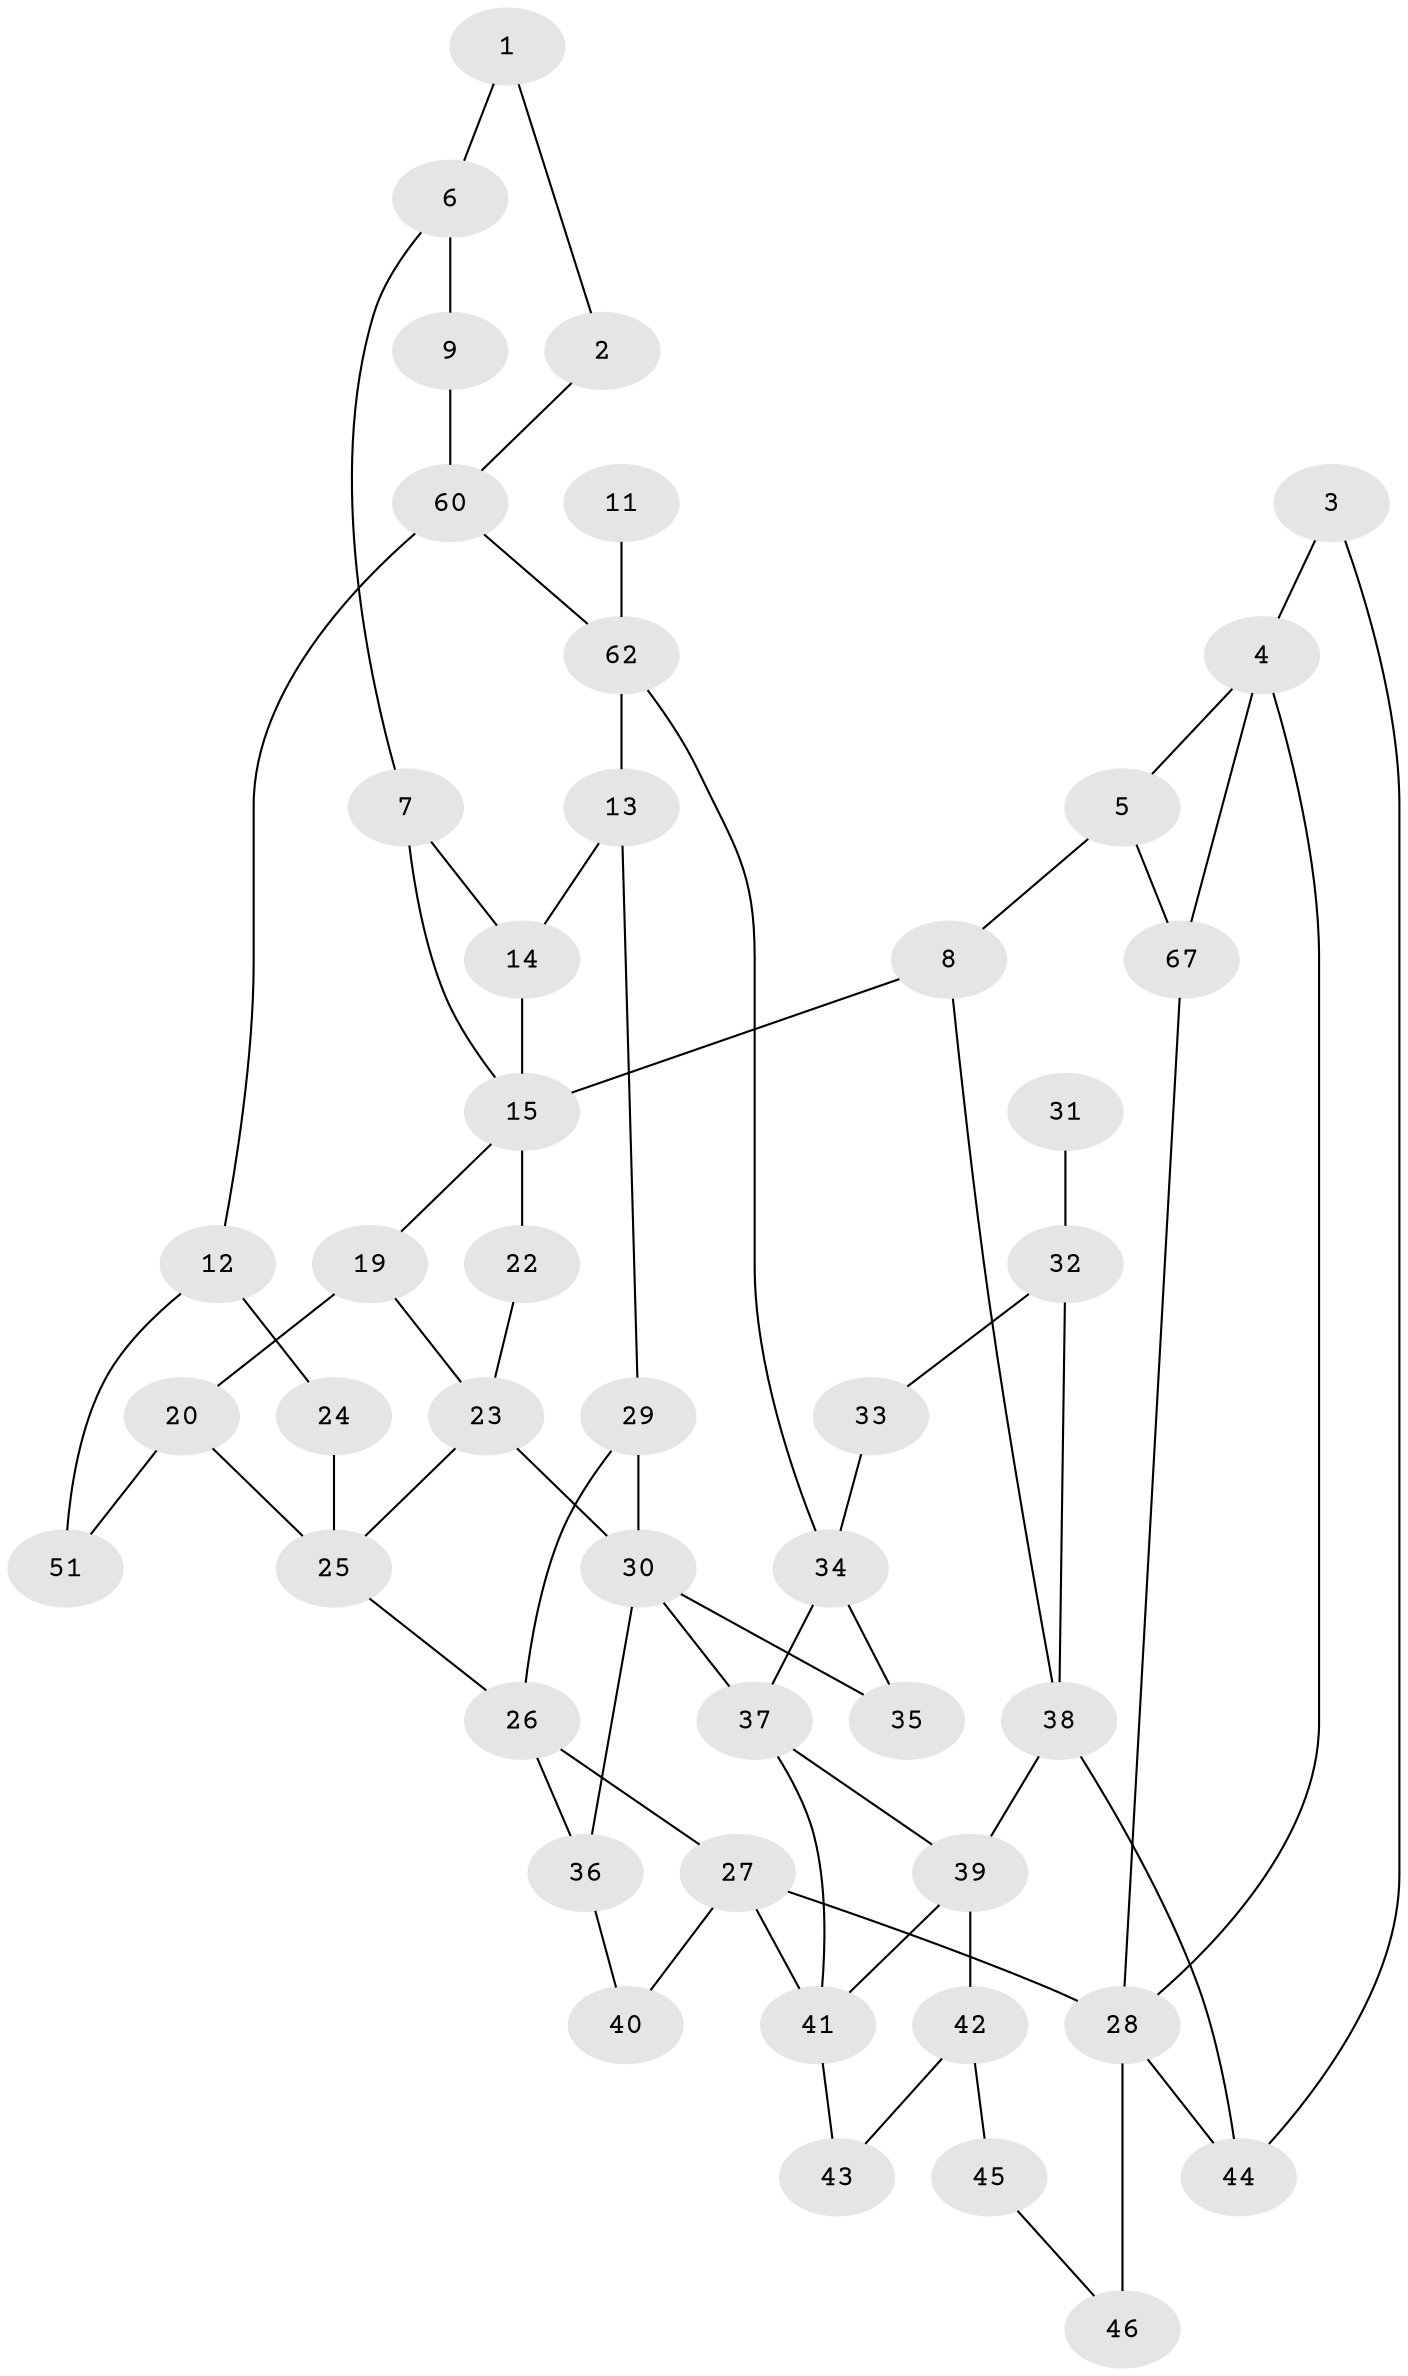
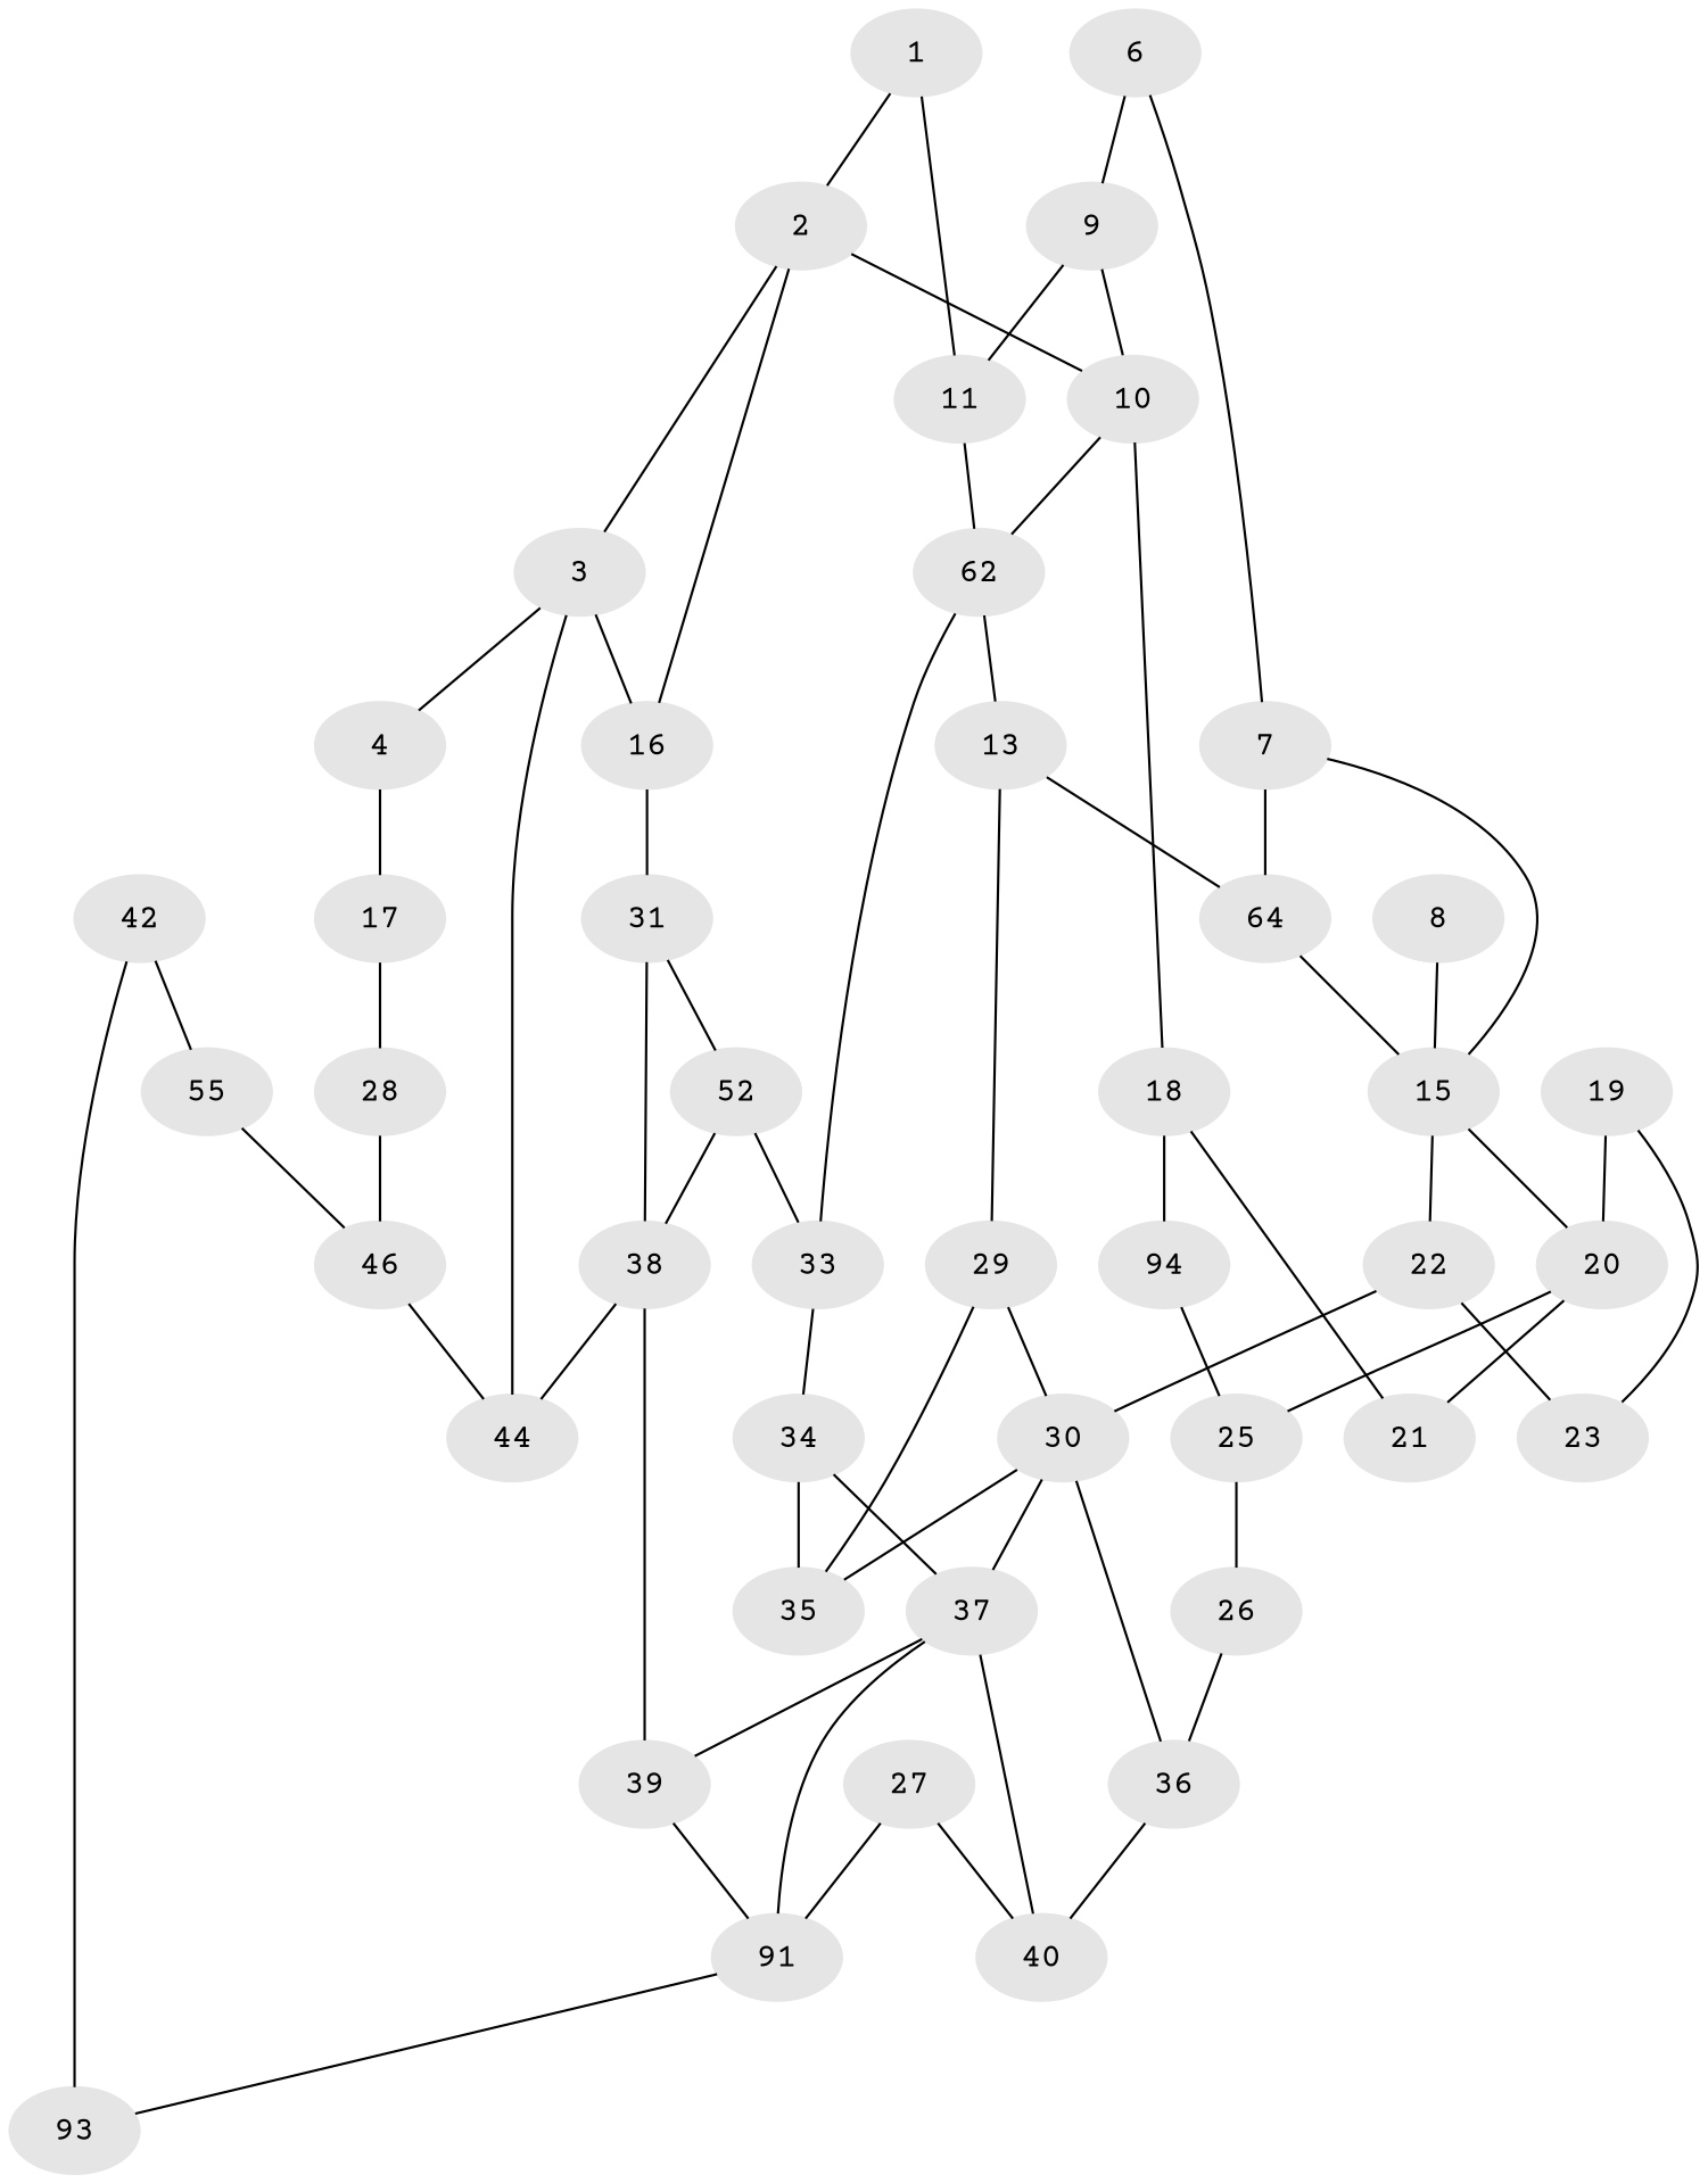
  graph {
    fontname="Courier Prime"
    node [color=gray90 fontname="Courier Prime" style=filled]
    edge [fontname="Courier Prime" weight=1.0]
    1
    2
    6
    3
-   10 [label=60]
+   10
+   16
    7
    9
    4
    44
-   18 [label=12]
+   18
    n12 [label=62]
    31
-   5
-   17 [label=67]
+   17
    28
    8
    46
    15
-   21 [label=51]
-   24
-   14
+   21
+   24 [label=94]
+   14 [label=64]
    11
    19
    22
    13
    33
    29
    34
    30
    35
    20
    23
-   32
+   32 [label=52]
    38
    25
    26
    36
    37
    27
    40
-   41
-   43
+   41 [label=91]
+   43 [label=93]
    39
    42
-   45
+   45 [label=55]
    1 -- 2
-   1 -- 6
+   1 -- 11
+   2 -- 3
    2 -- 10
+   2 -- 16
    6 -- 7
    6 -- 9
+   3 -- 16
    3 -- 4
    3 -- 44
    10 -- 18 [weight=2.0]
    10 -- n12
+   16 -- 31
    7 -- 15
    7 -- 14
    9 -- 10
-   4 -- 5
+   9 -- 11 [weight=2.0]
    4 -- 17
-   4 -- 28
    18 -- 21 [weight=2.0]
    18 -- 24 [weight=2.0]
    n12 -- 13
-   n12 -- 34
+   n12 -- 33
    31 -- 32
-   8 -- 38
-   5 -- 17
-   5 -- 8
+   31 -- 38
    17 -- 28
-   28 -- 44
+   46 -- 44
    28 -- 46 [weight=2.0]
    8 -- 15
-   15 -- 19
+   15 -- 20
    15 -- 22
    24 -- 25 [weight=2.0]
    14 -- 15 [weight=2.0]
    11 -- n12
    19 -- 20
    19 -- 23
    22 -- 23 [weight=2.0]
    13 -- 14
    13 -- 29
    33 -- 34
    29 -- 30
-   29 -- 26
+   29 -- 35
    34 -- 35
    34 -- 37
    30 -- 35
    30 -- 36
    30 -- 37
    20 -- 21
    20 -- 25 [weight=2.0]
-   23 -- 30 [weight=2.0]
-   23 -- 25
+   22 -- 30 [weight=2.0]
    32 -- 33
    32 -- 38
    38 -- 44 [weight=2.0]
    38 -- 39 [weight=2.0]
    25 -- 26
    26 -- 36
-   26 -- 27
    36 -- 40
+   37 -- 40
    37 -- 41
    37 -- 39
-   27 -- 28 [weight=2.0]
    27 -- 40
    27 -- 41 [weight=2.0]
    41 -- 43
    39 -- 41
-   39 -- 42 [weight=2.0]
    42 -- 43 [weight=2.0]
    42 -- 45 [weight=2.0]
    45 -- 46
  }
